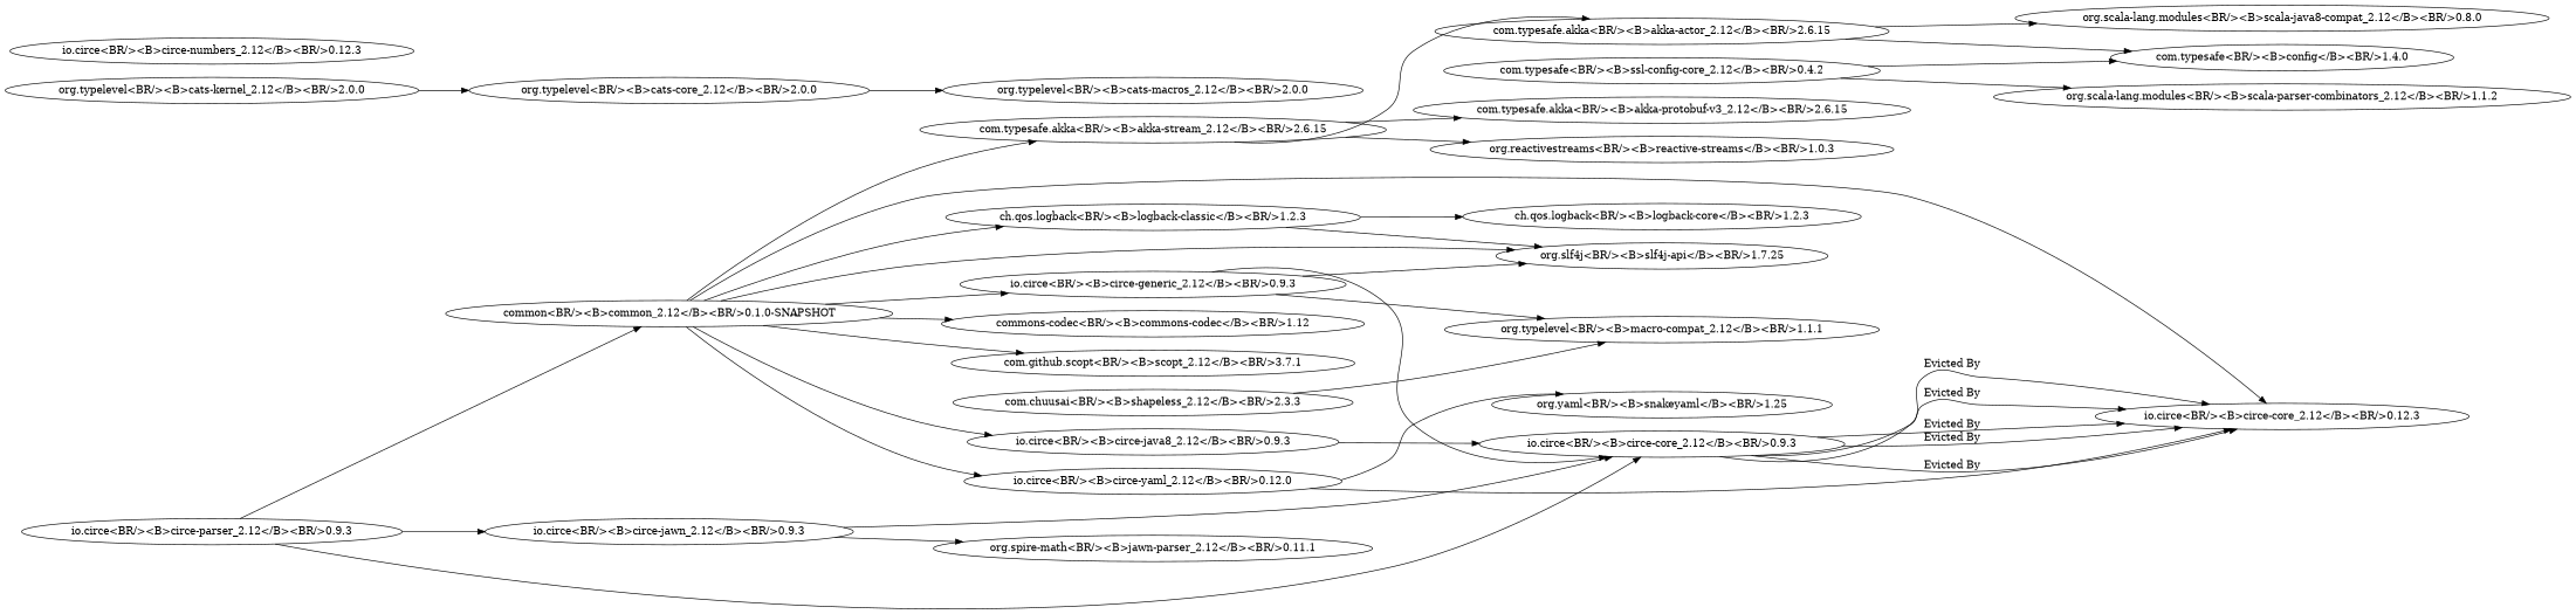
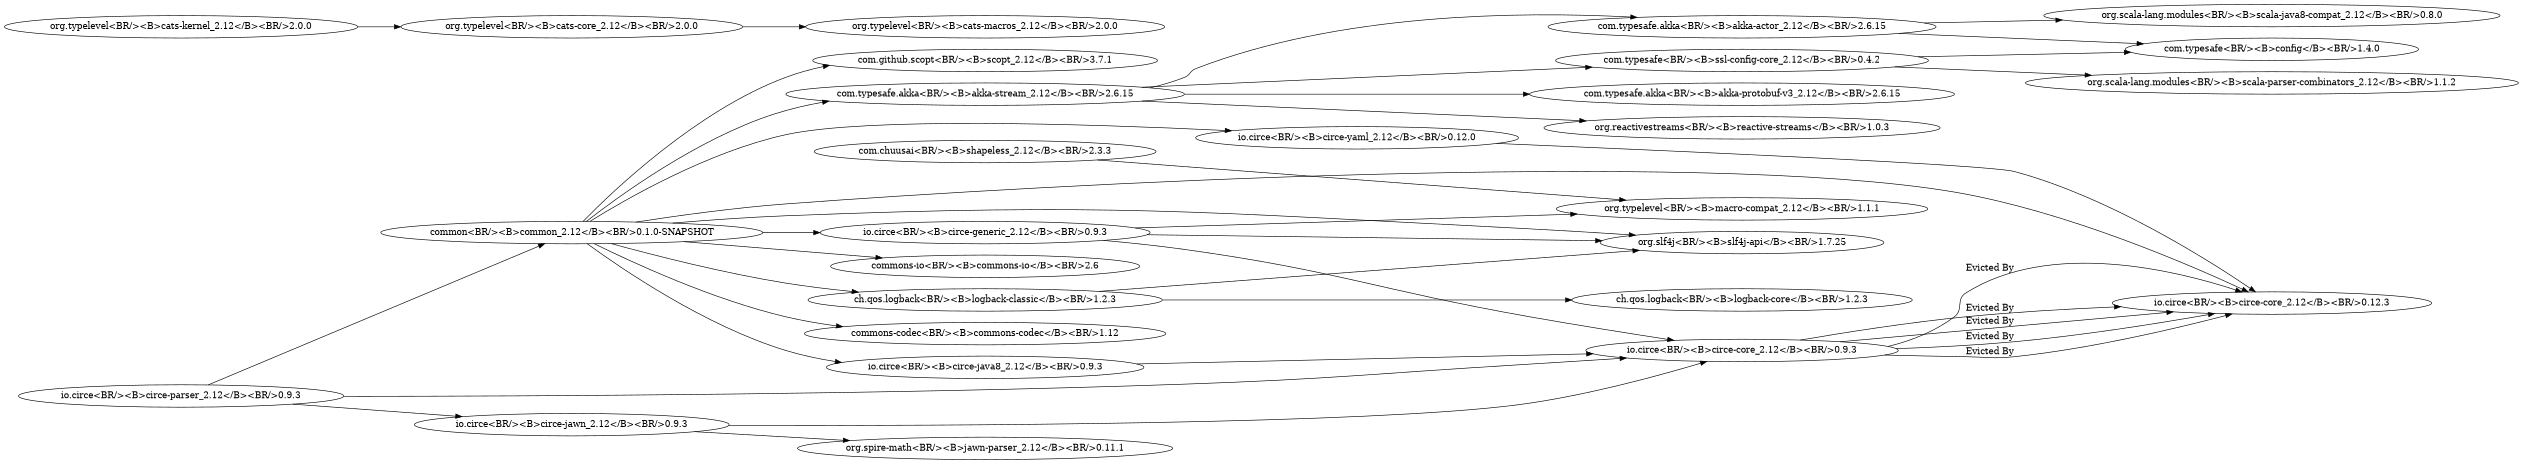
  digraph {
    rankdir=LR
    node [labelType=html]
    edge [arrowtail=none]
    n1 [label="common<BR/><B>common_2.12</B><BR/>0.1.0-SNAPSHOT"]
+   n2 [label="commons-io<BR/><B>commons-io</B><BR/>2.6"]
    n3 [label="io.circe<BR/><B>circe-java8_2.12</B><BR/>0.9.3"]
    n4 [label="io.circe<BR/><B>circe-core_2.12</B><BR/>0.12.3"]
    n5 [label="ch.qos.logback<BR/><B>logback-classic</B><BR/>1.2.3"]
    n6 [label="io.circe<BR/><B>circe-yaml_2.12</B><BR/>0.12.0"]
    n7 [label="commons-codec<BR/><B>commons-codec</B><BR/>1.12"]
    n8 [label="com.github.scopt<BR/><B>scopt_2.12</B><BR/>3.7.1"]
    n9 [label="com.typesafe.akka<BR/><B>akka-stream_2.12</B><BR/>2.6.15"]
    n10 [label="org.slf4j<BR/><B>slf4j-api</B><BR/>1.7.25"]
    n11 [label="io.circe<BR/><B>circe-generic_2.12</B><BR/>0.9.3"]
    n12 [label="io.circe<BR/><B>circe-core_2.12</B><BR/>0.9.3" style="stroke-dasharray: 5,5"]
    n13 [label="io.circe<BR/><B>circe-parser_2.12</B><BR/>0.9.3"]
    n14 [label="io.circe<BR/><B>circe-jawn_2.12</B><BR/>0.9.3"]
    n15 [label="ch.qos.logback<BR/><B>logback-core</B><BR/>1.2.3"]
-   n16 [label="org.yaml<BR/><B>snakeyaml</B><BR/>1.25"]
    n17 [label="org.reactivestreams<BR/><B>reactive-streams</B><BR/>1.0.3"]
    n18 [label="com.typesafe.akka<BR/><B>akka-actor_2.12</B><BR/>2.6.15"]
    n19 [label="com.typesafe<BR/><B>ssl-config-core_2.12</B><BR/>0.4.2"]
    n20 [label="com.typesafe.akka<BR/><B>akka-protobuf-v3_2.12</B><BR/>2.6.15"]
    n21 [label="org.typelevel<BR/><B>macro-compat_2.12</B><BR/>1.1.1"]
    n22 [label="com.typesafe<BR/><B>config</B><BR/>1.4.0"]
    n23 [label="org.spire-math<BR/><B>jawn-parser_2.12</B><BR/>0.11.1"]
    n24 [label="org.typelevel<BR/><B>cats-core_2.12</B><BR/>2.0.0"]
    n25 [label="org.typelevel<BR/><B>cats-macros_2.12</B><BR/>2.0.0"]
    n26 [label="org.typelevel<BR/><B>cats-kernel_2.12</B><BR/>2.0.0"]
    n27 [label="org.scala-lang.modules<BR/><B>scala-parser-combinators_2.12</B><BR/>1.1.2"]
    n28 [label="com.chuusai<BR/><B>shapeless_2.12</B><BR/>2.3.3"]
    n29 [label="org.scala-lang.modules<BR/><B>scala-java8-compat_2.12</B><BR/>0.8.0"]
-   n30 [label="io.circe<BR/><B>circe-numbers_2.12</B><BR/>0.12.3"]
+   n1 -> n2
    n1 -> n3
    n1 -> n4
    n1 -> n5
    n1 -> n6
    n1 -> n7
    n1 -> n8
    n1 -> n9
    n1 -> n10
    n1 -> n11
    n3 -> n12
    n5 -> n10
    n5 -> n15
    n6 -> n4
-   n6 -> n16
    n9 -> n17
    n9 -> n18
+   n9 -> n19
    n9 -> n20
    n11 -> n10
    n11 -> n12
    n11 -> n21
    n12 -> n4 [label="Evicted By" style="stroke-dasharray: 5,5"]
    n12 -> n4 [label="Evicted By" style="stroke-dasharray: 5,5"]
    n12 -> n4 [label="Evicted By" style="stroke-dasharray: 5,5"]
    n12 -> n4 [label="Evicted By" style="stroke-dasharray: 5,5"]
    n12 -> n4 [label="Evicted By" style="stroke-dasharray: 5,5"]
    n13 -> n1
    n13 -> n12
    n13 -> n14
    n14 -> n12
    n14 -> n23
    n18 -> n22
    n18 -> n29
    n19 -> n22
    n19 -> n27
    n24 -> n25
    n26 -> n24
    n28 -> n21
  }
